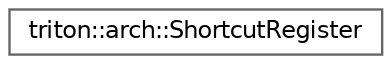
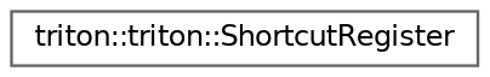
  digraph {
    rankdir=TB
-   n1 [color=grey40 fillcolor=white fontname=Helvetica fontsize=10 height=0.2 label="triton::arch::ShortcutRegister" shape=box style=filled width=0.4]
+   n1 [color=grey40 fillcolor=white fontname=Helvetica fontsize=10 height=0.2 label="triton::triton::ShortcutRegister" shape=box style=filled width=0.4]
  }
